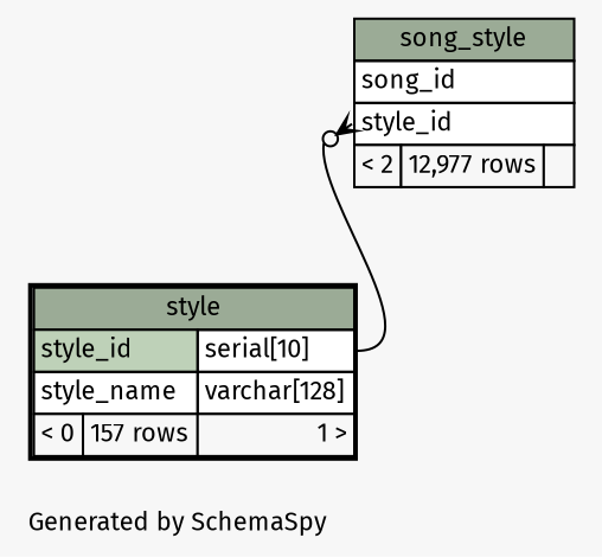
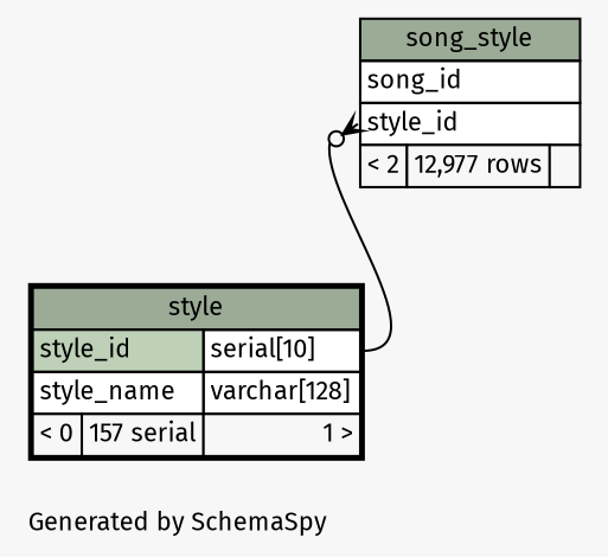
  digraph {
    bgcolor="#f7f7f7"
    fontname="Fira Sans"
    fontsize=11
    label="\nGenerated by SchemaSpy"
    labeljust=l
    nodesep=0.18
    rankdir=TB
    ranksep=0.46
    node [fontname="Fira Sans" fontsize=11 shape=plaintext]
    n1 [label=<     <TABLE BORDER="0" CELLBORDER="1" CELLSPACING="0" BGCOLOR="#ffffff">       <TR><TD COLSPAN="3" BGCOLOR="#9bab96" ALIGN="CENTER">song_style</TD></TR>       <TR><TD PORT="song_id" COLSPAN="3" ALIGN="LEFT">song_id</TD></TR>       <TR><TD PORT="style_id" COLSPAN="3" ALIGN="LEFT">style_id</TD></TR>       <TR><TD ALIGN="LEFT" BGCOLOR="#f7f7f7">&lt; 2</TD><TD ALIGN="RIGHT" BGCOLOR="#f7f7f7">12,977 rows</TD><TD ALIGN="RIGHT" BGCOLOR="#f7f7f7">  </TD></TR>     </TABLE>>]
-   n2 [label=<     <TABLE BORDER="2" CELLBORDER="1" CELLSPACING="0" BGCOLOR="#ffffff">       <TR><TD COLSPAN="3" BGCOLOR="#9bab96" ALIGN="CENTER">style</TD></TR>       <TR><TD PORT="style_id" COLSPAN="2" BGCOLOR="#bed1b8" ALIGN="LEFT">style_id</TD><TD PORT="style_id.type" ALIGN="LEFT">serial[10]</TD></TR>       <TR><TD PORT="style_name" COLSPAN="2" ALIGN="LEFT">style_name</TD><TD PORT="style_name.type" ALIGN="LEFT">varchar[128]</TD></TR>       <TR><TD ALIGN="LEFT" BGCOLOR="#f7f7f7">&lt; 0</TD><TD ALIGN="RIGHT" BGCOLOR="#f7f7f7">157 rows</TD><TD ALIGN="RIGHT" BGCOLOR="#f7f7f7">1 &gt;</TD></TR>     </TABLE>>]
+   n2 [label=<     <TABLE BORDER="2" CELLBORDER="1" CELLSPACING="0" BGCOLOR="#ffffff">       <TR><TD COLSPAN="3" BGCOLOR="#9bab96" ALIGN="CENTER">style</TD></TR>       <TR><TD PORT="style_id" COLSPAN="2" BGCOLOR="#bed1b8" ALIGN="LEFT">style_id</TD><TD PORT="style_id.type" ALIGN="LEFT">serial[10]</TD></TR>       <TR><TD PORT="style_name" COLSPAN="2" ALIGN="LEFT">style_name</TD><TD PORT="style_name.type" ALIGN="LEFT">varchar[128]</TD></TR>       <TR><TD ALIGN="LEFT" BGCOLOR="#f7f7f7">&lt; 0</TD><TD ALIGN="RIGHT" BGCOLOR="#f7f7f7">157 serial</TD><TD ALIGN="RIGHT" BGCOLOR="#f7f7f7">1 &gt;</TD></TR>     </TABLE>>]
    n1 -> n2 [arrowhead=none arrowsize=0.8 arrowtail=crowodot dir=back headport="style_id.type:e" tailport="style_id:w" fontname="Fira Sans"]
  }
